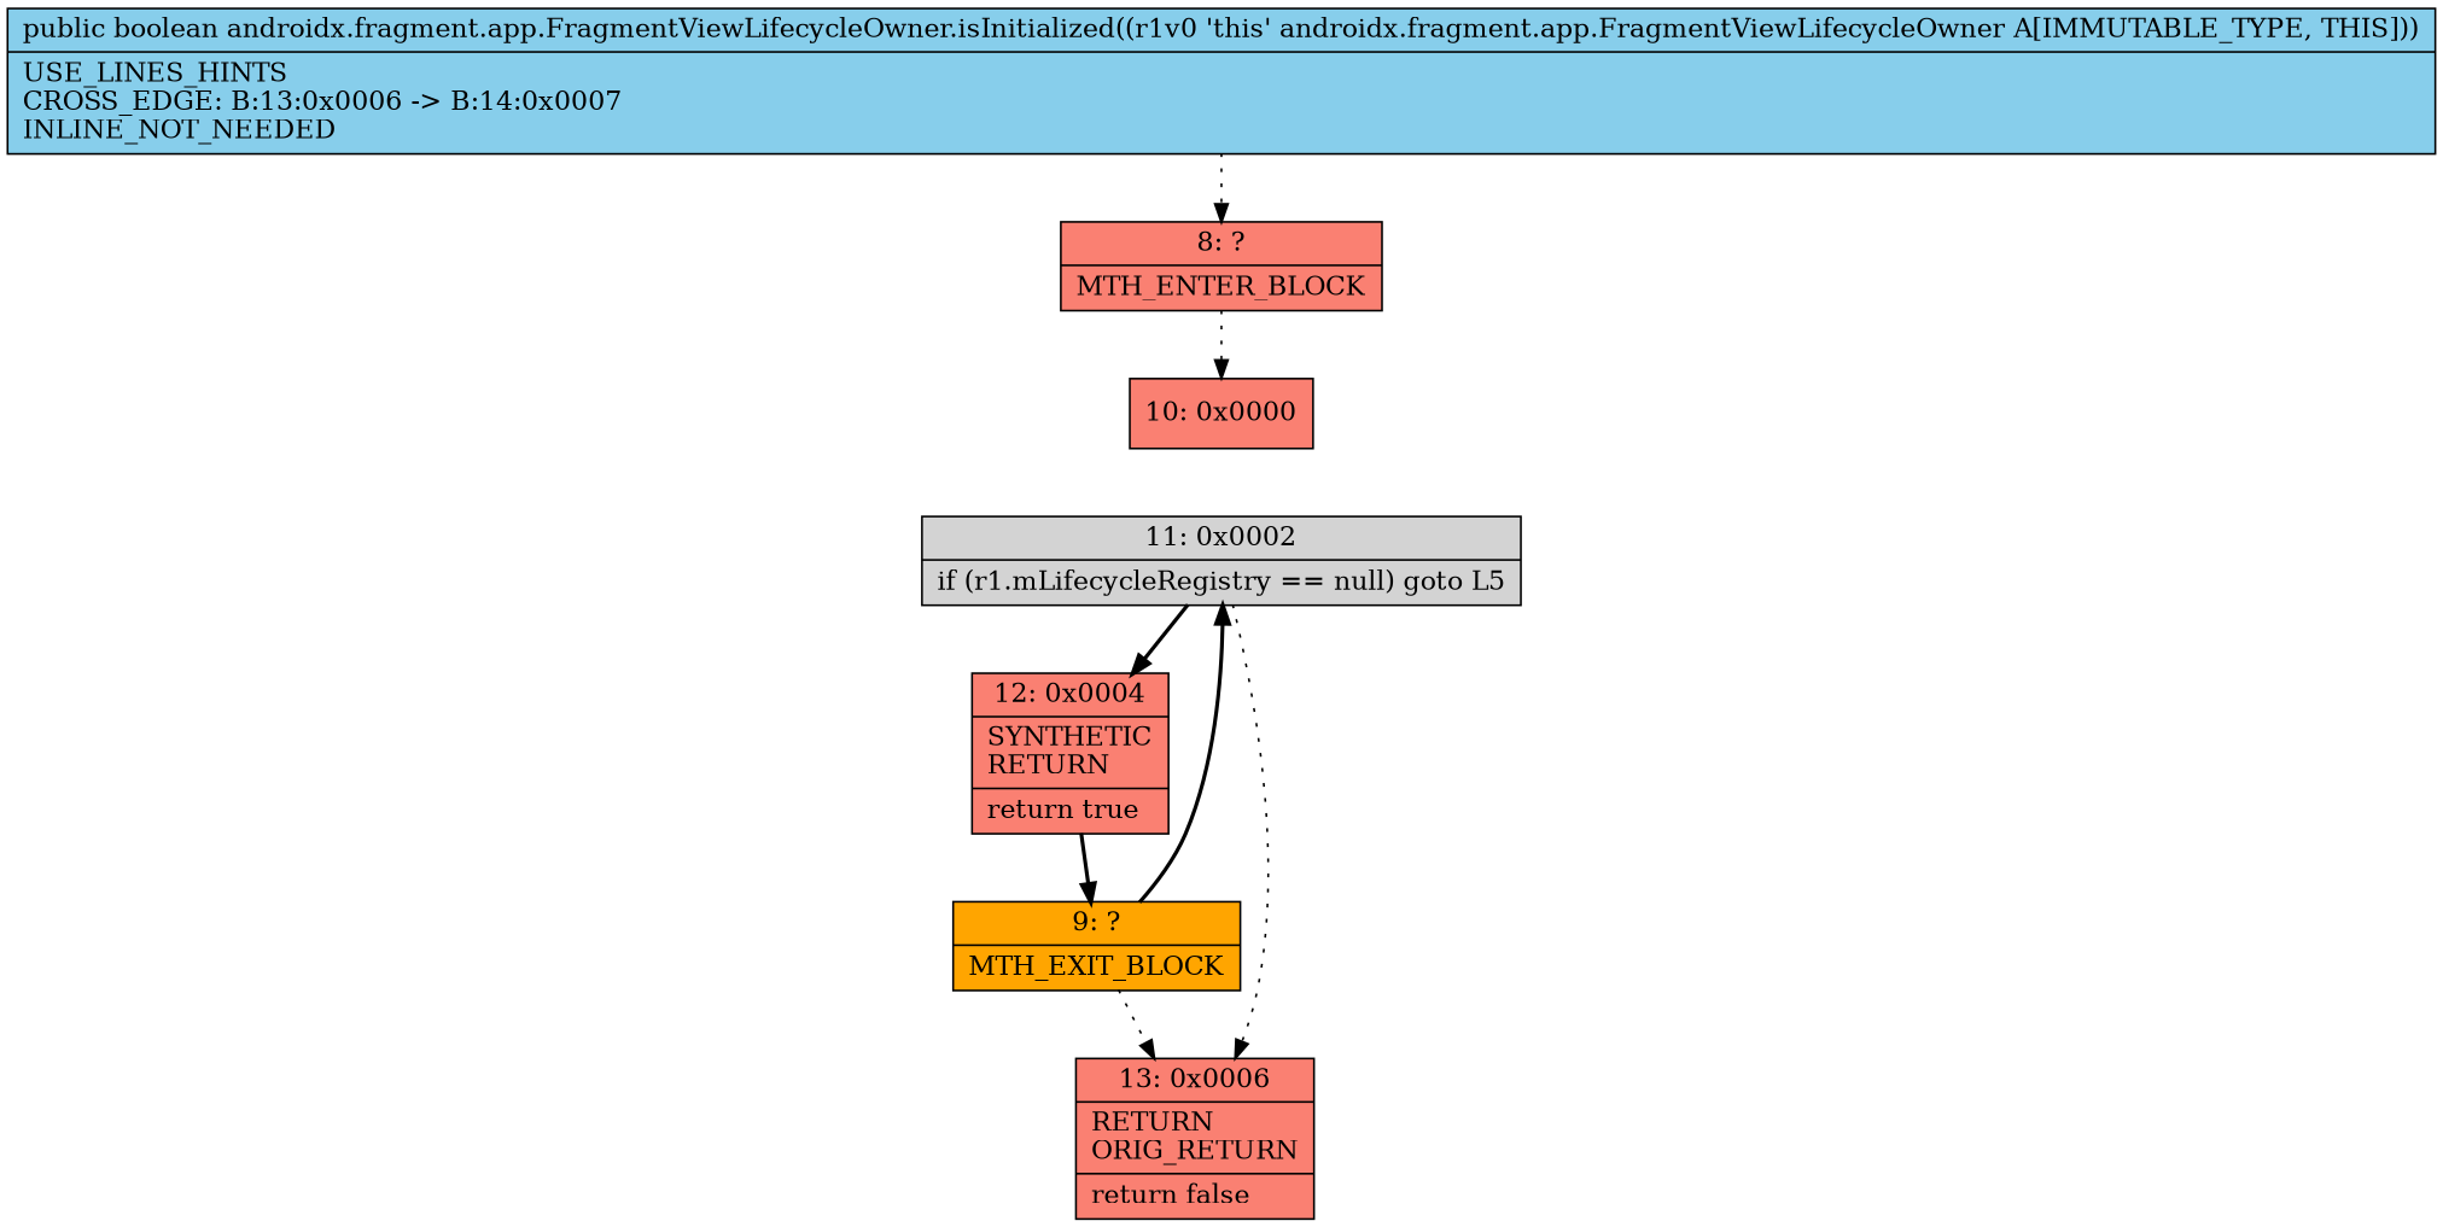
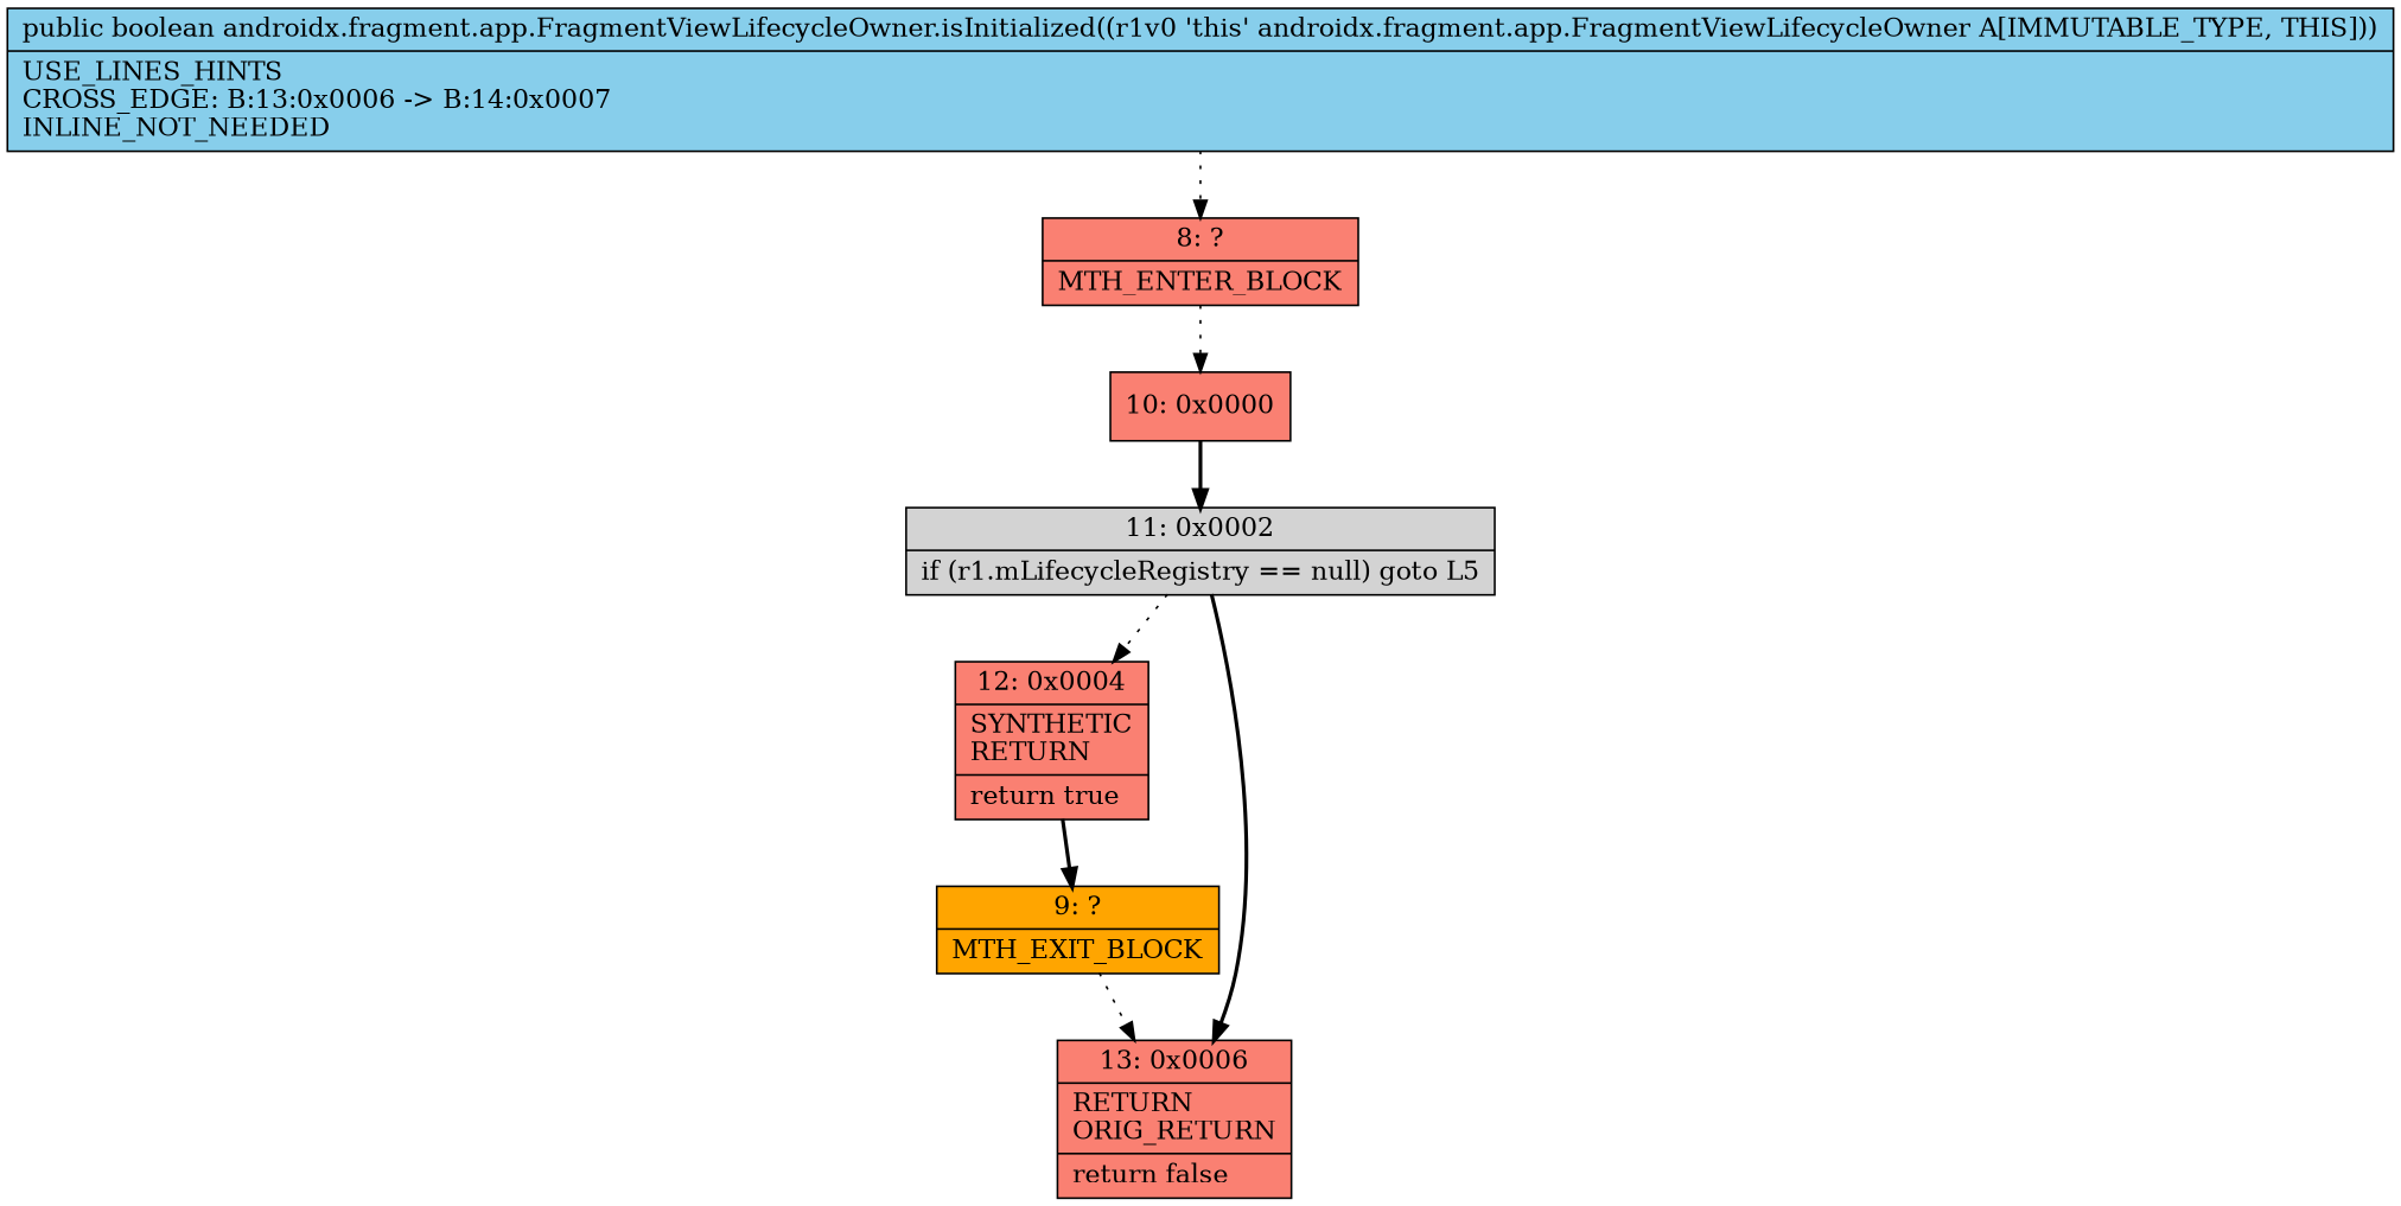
  digraph {
    node [fillcolor=salmon shape=record style=filled]
    edge [style=dotted]
    n1 [label="{8\:\ ?|MTH_ENTER_BLOCK\l}"]
    n2 [label="{10\:\ 0x0000}"]
    n3 [fillcolor=lightgrey label="{11\:\ 0x0002|if (r1.mLifecycleRegistry == null) goto L5\l}"]
    n4 [label="{12\:\ 0x0004|SYNTHETIC\lRETURN\l|return true\l}"]
    n5 [label="{13\:\ 0x0006|RETURN\lORIG_RETURN\l|return false\l}"]
    n6 [fillcolor=orange label="{9\:\ ?|MTH_EXIT_BLOCK\l}"]
    n7 [fillcolor=skyblue label="{public boolean androidx.fragment.app.FragmentViewLifecycleOwner.isInitialized((r1v0 'this' androidx.fragment.app.FragmentViewLifecycleOwner A[IMMUTABLE_TYPE, THIS]))  | USE_LINES_HINTS\lCROSS_EDGE: B:13:0x0006 \-\> B:14:0x0007\lINLINE_NOT_NEEDED\l}"]
    n1 -> n2
-   n6 -> n3 [style=bold]
-   n3 -> n4 [style=bold]
-   n3 -> n5
+   n2 -> n3 [style=bold]
+   n3 -> n4
+   n3 -> n5 [style=bold]
    n4 -> n6 [style=bold]
    n6 -> n5
    n7 -> n1
  }
